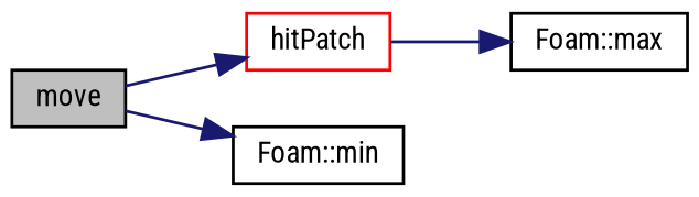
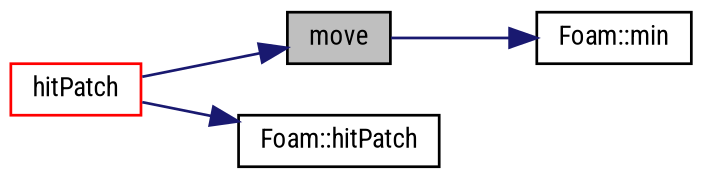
  digraph {
    fontname="Roboto Condensed"
    rankdir=LR
    node [color=black fontname="Roboto Condensed" fontsize=10 shape=record]
    edge [color=midnightblue fontname="Roboto Condensed" fontsize=10 labelfontname=FreeSans labelfontsize=10 style=solid]
    n1 [fillcolor=grey75 fontcolor=black height=0.2 label=move style=filled width=0.4]
    n2 [color=red height=0.2 label=hitPatch width=0.4]
    n3 [height=0.2 label="Foam::min" width=0.4]
-   n4 [height=0.2 label="Foam::max" width=0.4]
-   n1 -> n2
+   n4 [height=0.2 label="Foam::hitPatch" width=0.4]
+   n2 -> n1
    n1 -> n3
    n2 -> n4
  }
